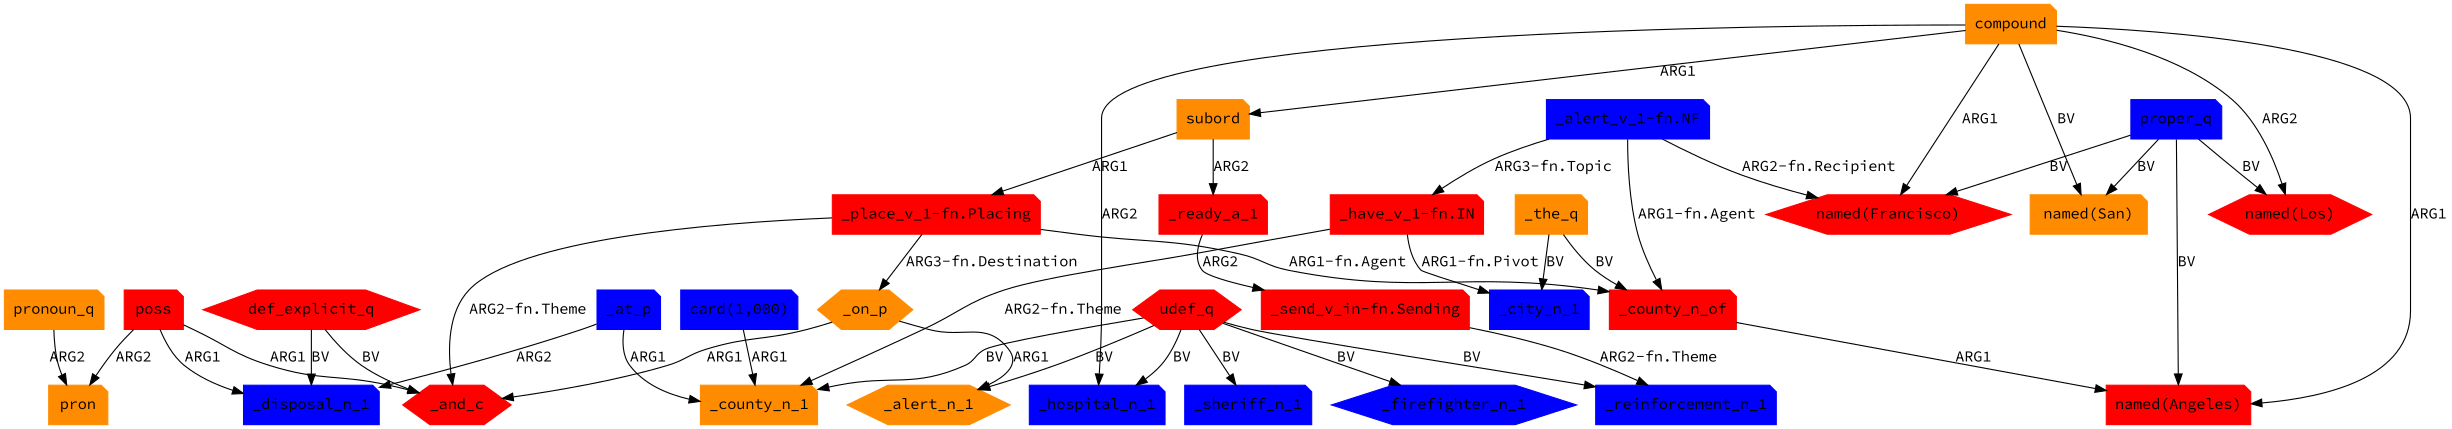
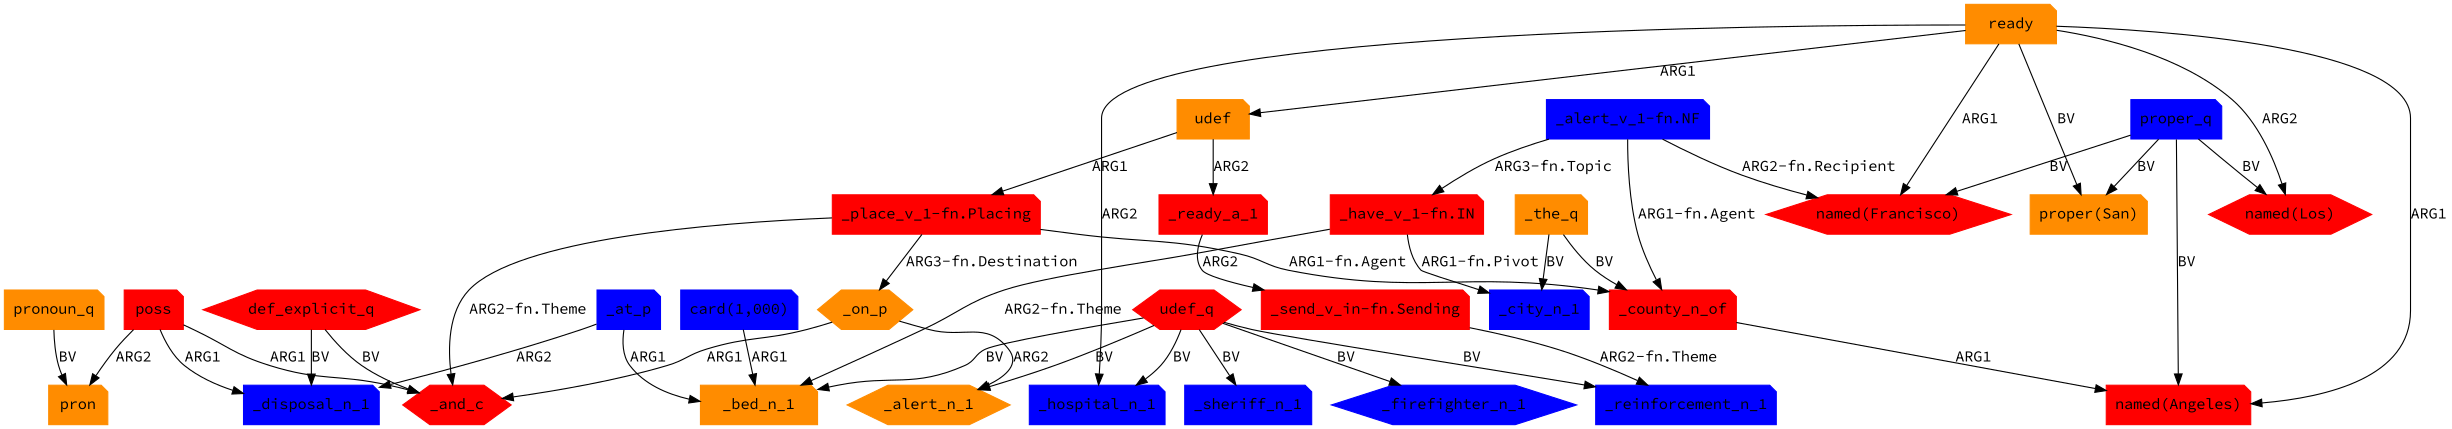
  digraph {
    fontname="Source Code Pro"
    node [color=red fontname="Source Code Pro" shape=note style=filled]
    edge [fontname="Source Code Pro"]
    _on_p [color=darkorange shape=hexagon]
    _alert_n_1 [color=darkorange shape=hexagon]
    _and_c [shape=hexagon]
    "_place_v_1-fn.Placing"
    _county_n_of
    "named(Angeles)"
    _at_p [color=blue]
    _disposal_n_1 [color=blue]
-   _bed_n_1 [color=darkorange label=_county_n_1]
-   subord [color=darkorange]
+   _bed_n_1 [color=darkorange]
+   subord [color=darkorange label=udef]
    _ready_a_1
    "_send_v_in-fn.Sending"
    _reinforcement_n_1 [color=blue]
    poss
    pron [color=darkorange]
    proper_q [color=blue]
    "named(Francisco)" [shape=hexagon]
-   "named(San)" [color=darkorange]
+   "named(San)" [color=darkorange label="proper(San)"]
    "named(Los)" [shape=hexagon]
    "_have_v_1-fn.IN"
    _city_n_1 [color=blue]
    "_alert_v_1-fn.NF" [color=blue]
-   compound [color=darkorange]
+   compound [color=darkorange label=ready]
    _hospital_n_1 [color=blue]
    udef_q [shape=hexagon]
    _sheriff_n_1 [color=blue]
    _firefighter_n_1 [color=blue shape=hexagon]
    def_explicit_q [shape=hexagon]
    "card(1,000)" [color=blue]
    pronoun_q [color=darkorange]
    _the_q [color=darkorange]
-   _on_p -> _alert_n_1 [label=ARG1]
+   _on_p -> _alert_n_1 [label=ARG2]
    _on_p -> _and_c [label=ARG1]
    "_place_v_1-fn.Placing" -> _on_p [label="ARG3-fn.Destination"]
    "_place_v_1-fn.Placing" -> _and_c [label="ARG2-fn.Theme"]
    "_place_v_1-fn.Placing" -> _county_n_of [label="ARG1-fn.Agent"]
    _county_n_of -> "named(Angeles)" [label=ARG1]
    _at_p -> _disposal_n_1 [label=ARG2]
    _at_p -> _bed_n_1 [label=ARG1]
    subord -> "_place_v_1-fn.Placing" [label=ARG1]
    subord -> _ready_a_1 [label=ARG2]
    _ready_a_1 -> "_send_v_in-fn.Sending" [label=ARG2]
    "_send_v_in-fn.Sending" -> _reinforcement_n_1 [label="ARG2-fn.Theme"]
    poss -> _and_c [label=ARG1]
    poss -> _disposal_n_1 [label=ARG1]
    poss -> pron [label=ARG2]
    proper_q -> "named(Angeles)" [label=BV]
    proper_q -> "named(Francisco)" [label=BV]
    proper_q -> "named(San)" [label=BV]
    proper_q -> "named(Los)" [label=BV]
    "_have_v_1-fn.IN" -> _bed_n_1 [label="ARG2-fn.Theme"]
    "_have_v_1-fn.IN" -> _city_n_1 [label="ARG1-fn.Pivot"]
    "_alert_v_1-fn.NF" -> _county_n_of [label="ARG1-fn.Agent"]
    "_alert_v_1-fn.NF" -> "named(Francisco)" [label="ARG2-fn.Recipient"]
    "_alert_v_1-fn.NF" -> "_have_v_1-fn.IN" [label="ARG3-fn.Topic"]
    compound -> "named(Angeles)" [label=ARG1]
    compound -> subord [label=ARG1]
    compound -> "named(Francisco)" [label=ARG1]
    compound -> "named(San)" [label=BV]
    compound -> "named(Los)" [label=ARG2]
    compound -> _hospital_n_1 [label=ARG2]
    udef_q -> _alert_n_1 [label=BV]
    udef_q -> _bed_n_1 [label=BV]
    udef_q -> _reinforcement_n_1 [label=BV]
    udef_q -> _hospital_n_1 [label=BV]
    udef_q -> _sheriff_n_1 [label=BV]
    udef_q -> _firefighter_n_1 [label=BV]
    def_explicit_q -> _and_c [label=BV]
    def_explicit_q -> _disposal_n_1 [label=BV]
    "card(1,000)" -> _bed_n_1 [label=ARG1]
-   pronoun_q -> pron [label=ARG2]
+   pronoun_q -> pron [label=BV]
    _the_q -> _county_n_of [label=BV]
    _the_q -> _city_n_1 [label=BV]
  }
